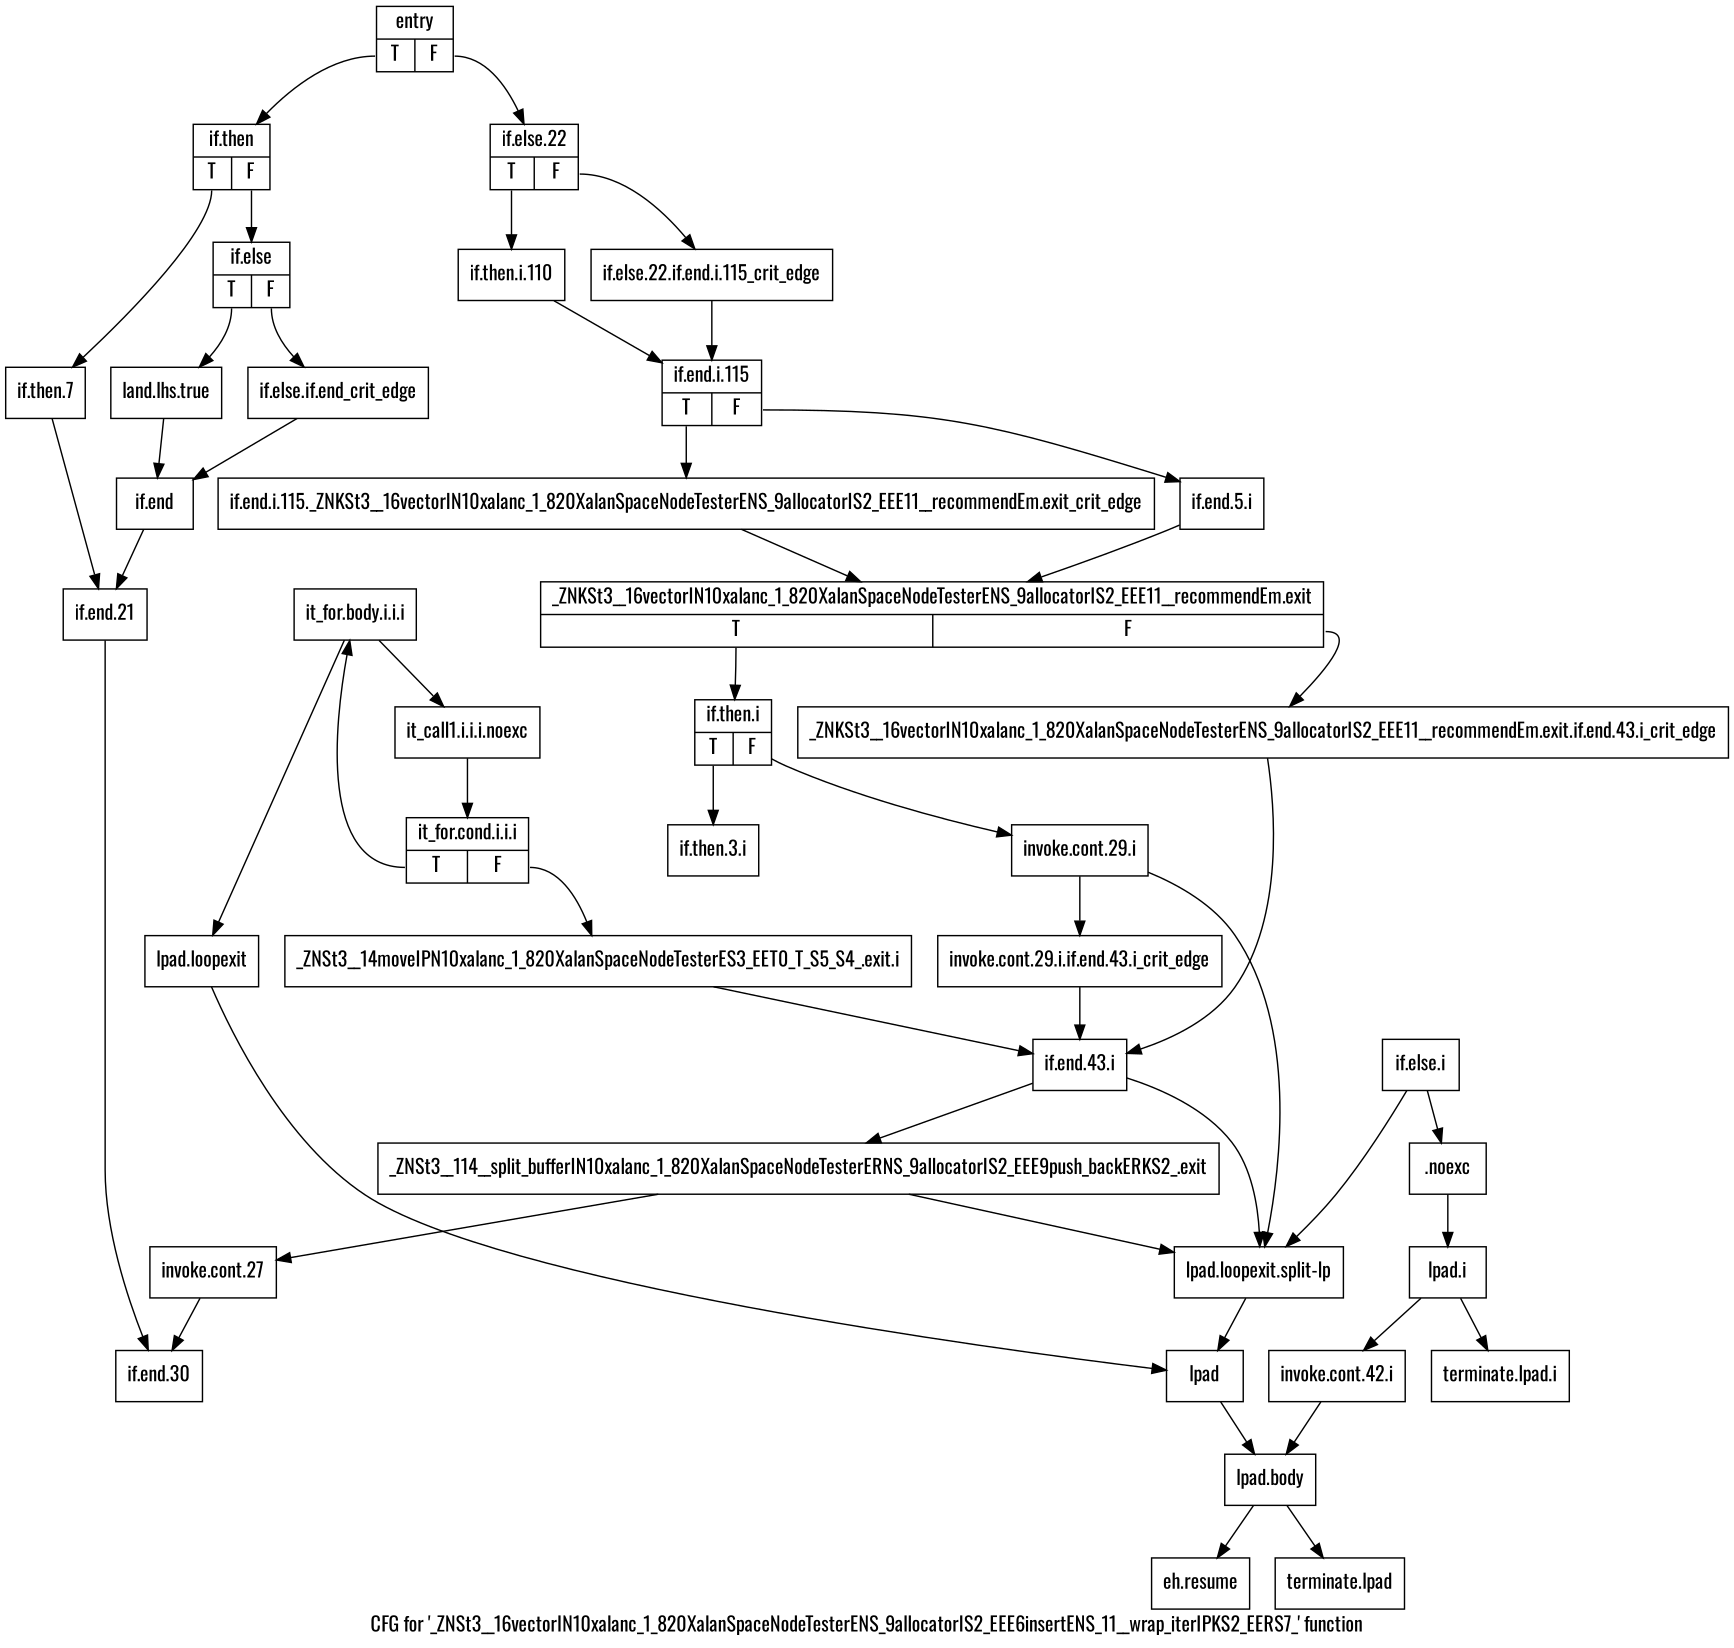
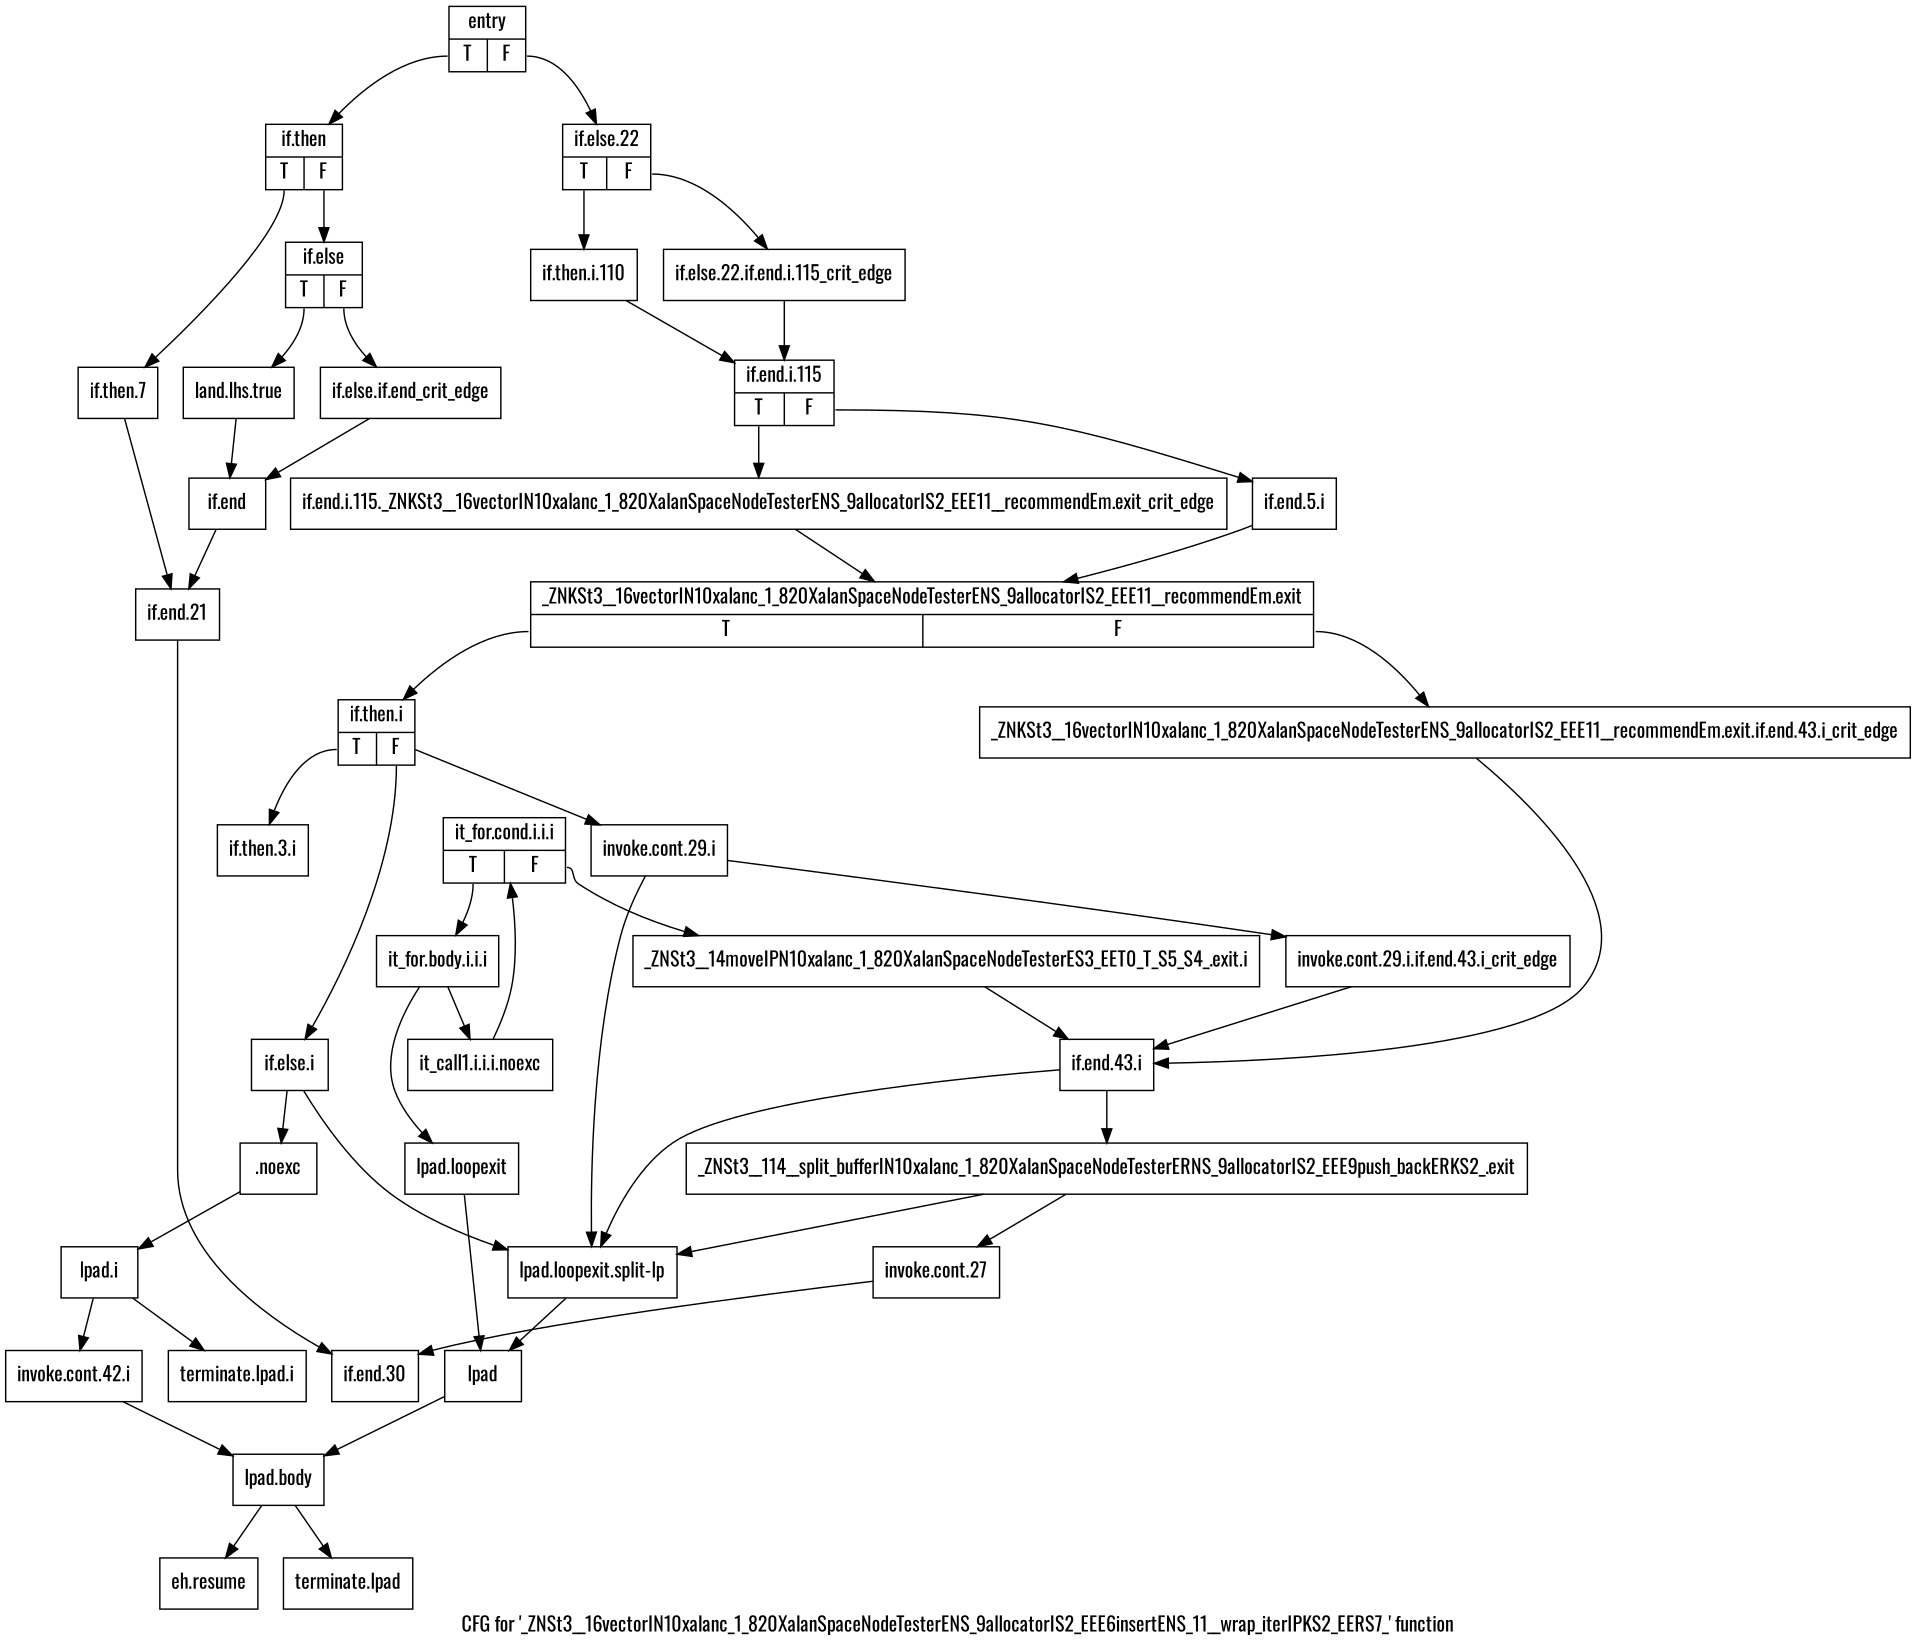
  digraph {
    fontname=Oswald
    label="CFG for '_ZNSt3__16vectorIN10xalanc_1_820XalanSpaceNodeTesterENS_9allocatorIS2_EEE6insertENS_11__wrap_iterIPKS2_EERS7_' function"
    node [fontname=Oswald shape=record]
    edge [fontname=Oswald]
    n1 [label="{entry|{<s0>T|<s1>F}}"]
    n2 [label="{if.then|{<s0>T|<s1>F}}"]
    n3 [label="{if.else.22|{<s0>T|<s1>F}}"]
    n4 [label="{if.then.7}"]
    n5 [label="{if.else|{<s0>T|<s1>F}}"]
    n6 [label="{if.then.i.110}"]
    n7 [label="{if.else.22.if.end.i.115_crit_edge}"]
    n8 [label="{if.end.21}"]
    n9 [label="{land.lhs.true}"]
    n10 [label="{if.else.if.end_crit_edge}"]
    n11 [label="{if.end.i.115|{<s0>T|<s1>F}}"]
    n12 [label="{if.end.30}"]
    n13 [label="{if.end}"]
    n14 [label="{if.end.i.115._ZNKSt3__16vectorIN10xalanc_1_820XalanSpaceNodeTesterENS_9allocatorIS2_EEE11__recommendEm.exit_crit_edge}"]
    n15 [label="{if.end.5.i}"]
    n16 [label="{_ZNKSt3__16vectorIN10xalanc_1_820XalanSpaceNodeTesterENS_9allocatorIS2_EEE11__recommendEm.exit|{<s0>T|<s1>F}}"]
    n17 [label="{if.then.i|{<s0>T|<s1>F}}"]
    n18 [label="{_ZNKSt3__16vectorIN10xalanc_1_820XalanSpaceNodeTesterENS_9allocatorIS2_EEE11__recommendEm.exit.if.end.43.i_crit_edge}"]
    n19 [label="{if.then.3.i}"]
    n20 [label="{if.else.i}"]
    n21 [label="{invoke.cont.29.i}"]
    n22 [label="{if.end.43.i}"]
    n23 [label="{lpad.loopexit.split-lp}"]
    n24 [label="{.noexc}"]
    n25 [label="{_ZNSt3__114__split_bufferIN10xalanc_1_820XalanSpaceNodeTesterERNS_9allocatorIS2_EEE9push_backERKS2_.exit}"]
    n26 [label="{lpad}"]
    n27 [label="{invoke.cont.27}"]
    n28 [label="{it_for.cond.i.i.i|{<s0>T|<s1>F}}"]
    n29 [label="{it_for.body.i.i.i}"]
    n30 [label="{_ZNSt3__14moveIPN10xalanc_1_820XalanSpaceNodeTesterES3_EET0_T_S5_S4_.exit.i}"]
    n31 [label="{lpad.i}"]
    n32 [label="{it_call1.i.i.i.noexc}"]
    n33 [label="{lpad.loopexit}"]
    n34 [label="{lpad.body}"]
    n35 [label="{invoke.cont.29.i.if.end.43.i_crit_edge}"]
    n36 [label="{invoke.cont.42.i}"]
    n37 [label="{terminate.lpad.i}"]
    n38 [label="{eh.resume}"]
    n39 [label="{terminate.lpad}"]
    n1 -> n2 [tailport=s0]
    n1 -> n3 [tailport=s1]
    n2 -> n4 [tailport=s0]
    n2 -> n5 [tailport=s1]
    n3 -> n6 [tailport=s0]
    n3 -> n7 [tailport=s1]
    n4 -> n8
    n5 -> n9 [tailport=s0]
    n5 -> n10 [tailport=s1]
    n6 -> n11
    n7 -> n11
    n8 -> n12
    n9 -> n13
    n10 -> n13
    n11 -> n14 [tailport=s0]
    n11 -> n15 [tailport=s1]
    n13 -> n8
    n14 -> n16
    n15 -> n16
    n16 -> n17 [tailport=s0]
    n16 -> n18 [tailport=s1]
    n17 -> n19 [tailport=s0]
+   n17 -> n20 [tailport=s1]
    n17 -> n21
    n18 -> n22
    n20 -> n23
    n20 -> n24
    n21 -> n23
    n21 -> n35
    n22 -> n23
    n22 -> n25
    n23 -> n26
    n24 -> n31
    n25 -> n23
    n25 -> n27
    n26 -> n34
    n27 -> n12
    n28 -> n29 [tailport=s0]
    n28 -> n30 [tailport=s1]
    n29 -> n32
    n29 -> n33
    n30 -> n22
    n31 -> n36
    n31 -> n37
    n32 -> n28
    n33 -> n26
    n34 -> n38
    n34 -> n39
    n35 -> n22
    n36 -> n34
  }
